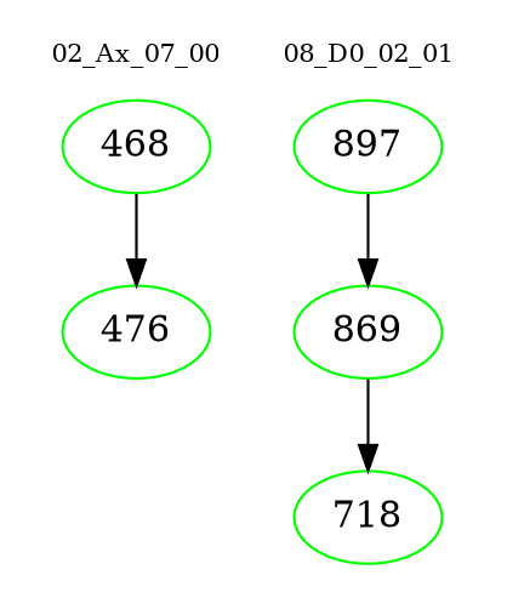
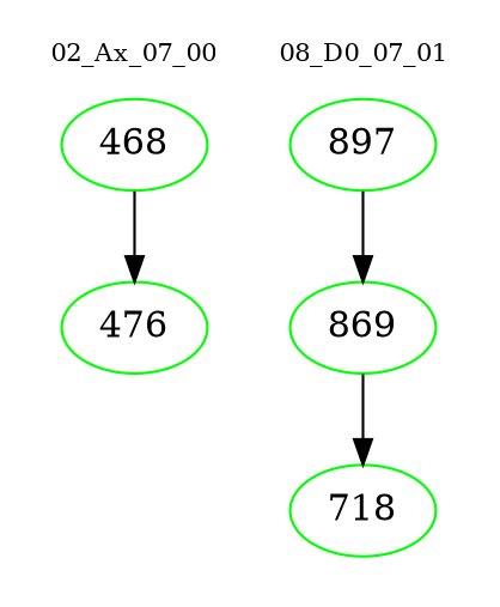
  digraph {
    node [color=green]
    edge [color=black]
    n1 [label=468]
    n2 [label=476]
    n3 [label=897]
    n4 [label=869]
    n5 [label=718]
    subgraph cluster_1 {
      color=white
      fontsize=10
      label="02_Ax_07_00"
      n1
      n2
    }
    subgraph cluster_2 {
      color=white
      fontsize=10
-     label="08_D0_02_01"
+     label="08_D0_07_01"
      n3
      n4
      n5
    }
    n1 -> n2
    n3 -> n4
    n4 -> n5
  }
